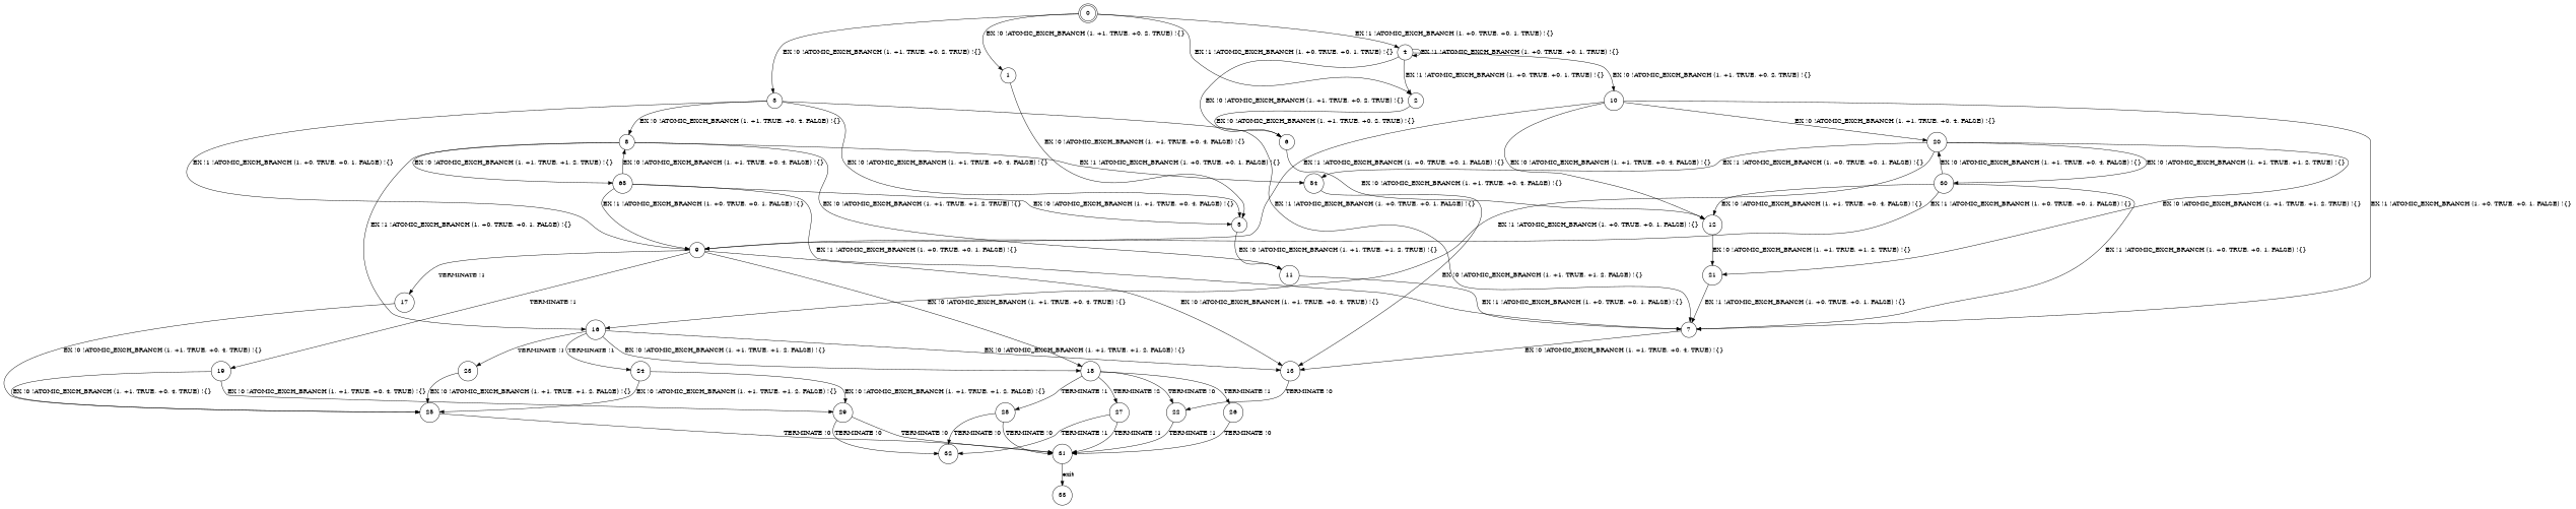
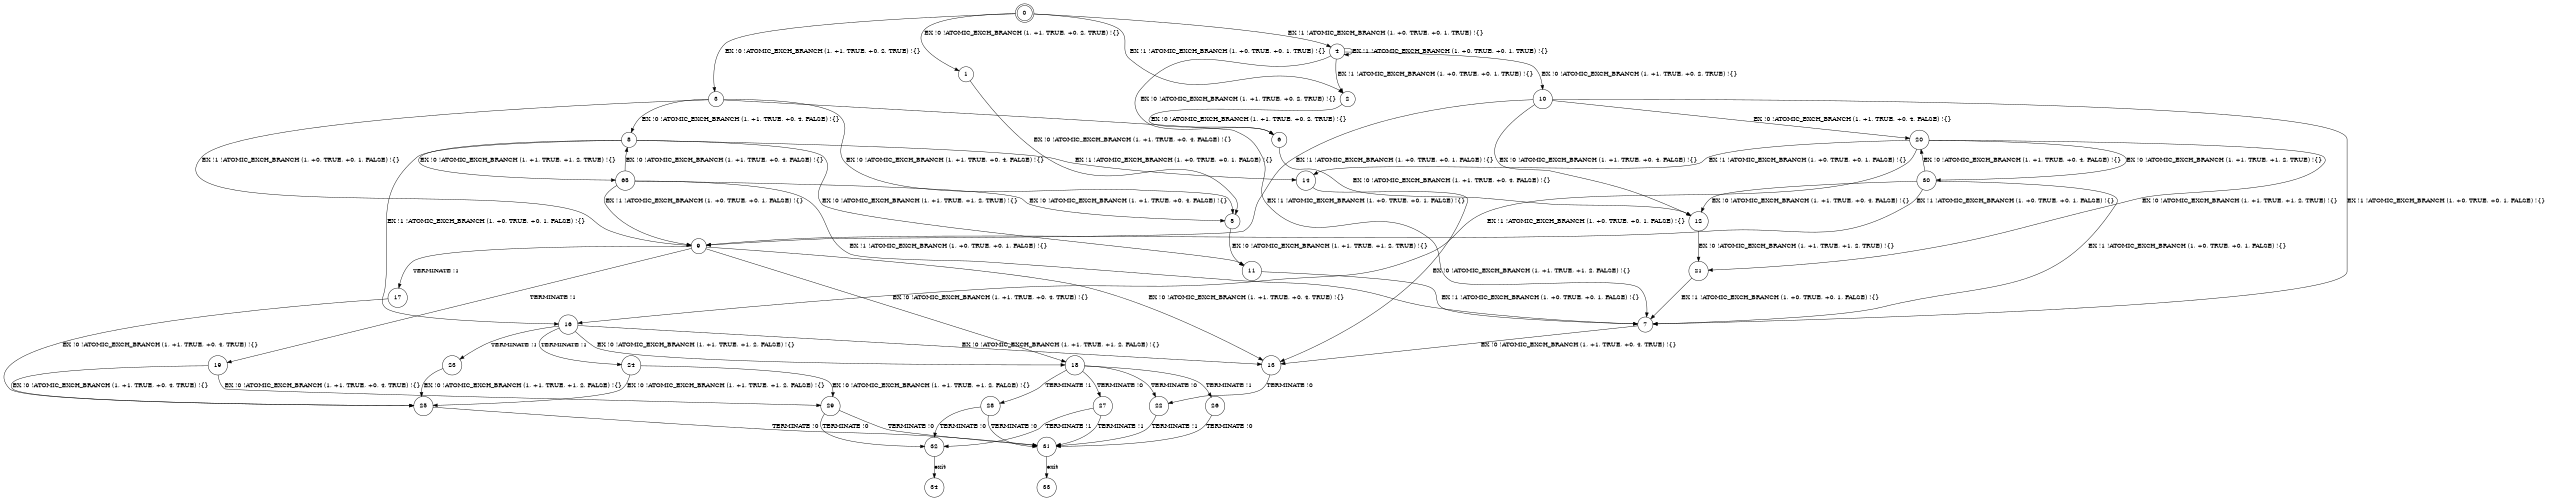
  digraph {
    node [shape=circle]
    0 [peripheries=2]
    1
    2
    3
    4
    5
    6
    7
    8
    9
    10
    11
    12
    13
-   14 [label=54]
+   14
    n16 [label=65]
    16
    17
    18
    19
    20
    21
    22
    23
    24
    25
    26
    27
    28
    29
    30
    31
    32
    33
+   34
    0 -> 1 [label="EX !0 !ATOMIC_EXCH_BRANCH (1, +1, TRUE, +0, 2, TRUE) !{}"]
    0 -> 2 [label="EX !1 !ATOMIC_EXCH_BRANCH (1, +0, TRUE, +0, 1, TRUE) !{}"]
    0 -> 3 [label="EX !0 !ATOMIC_EXCH_BRANCH (1, +1, TRUE, +0, 2, TRUE) !{}"]
    0 -> 4 [label="EX !1 !ATOMIC_EXCH_BRANCH (1, +0, TRUE, +0, 1, TRUE) !{}"]
    1 -> 5 [label="EX !0 !ATOMIC_EXCH_BRANCH (1, +1, TRUE, +0, 4, FALSE) !{}"]
    2 -> 6 [label="EX !0 !ATOMIC_EXCH_BRANCH (1, +1, TRUE, +0, 2, TRUE) !{}"]
    3 -> 5 [label="EX !0 !ATOMIC_EXCH_BRANCH (1, +1, TRUE, +0, 4, FALSE) !{}"]
    3 -> 7 [label="EX !1 !ATOMIC_EXCH_BRANCH (1, +0, TRUE, +0, 1, FALSE) !{}"]
    3 -> 8 [label="EX !0 !ATOMIC_EXCH_BRANCH (1, +1, TRUE, +0, 4, FALSE) !{}"]
    3 -> 9 [label="EX !1 !ATOMIC_EXCH_BRANCH (1, +0, TRUE, +0, 1, FALSE) !{}"]
    4 -> 2 [label="EX !1 !ATOMIC_EXCH_BRANCH (1, +0, TRUE, +0, 1, TRUE) !{}"]
    4 -> 4 [label="EX !1 !ATOMIC_EXCH_BRANCH (1, +0, TRUE, +0, 1, TRUE) !{}"]
    4 -> 6 [label="EX !0 !ATOMIC_EXCH_BRANCH (1, +1, TRUE, +0, 2, TRUE) !{}"]
    4 -> 10 [label="EX !0 !ATOMIC_EXCH_BRANCH (1, +1, TRUE, +0, 2, TRUE) !{}"]
    5 -> 11 [label="EX !0 !ATOMIC_EXCH_BRANCH (1, +1, TRUE, +1, 2, TRUE) !{}"]
    6 -> 12 [label="EX !0 !ATOMIC_EXCH_BRANCH (1, +1, TRUE, +0, 4, FALSE) !{}"]
    7 -> 13 [label="EX !0 !ATOMIC_EXCH_BRANCH (1, +1, TRUE, +0, 4, TRUE) !{}"]
    8 -> 11 [label="EX !0 !ATOMIC_EXCH_BRANCH (1, +1, TRUE, +1, 2, TRUE) !{}"]
    8 -> 14 [label="EX !1 !ATOMIC_EXCH_BRANCH (1, +0, TRUE, +0, 1, FALSE) !{}"]
    8 -> n16 [label="EX !0 !ATOMIC_EXCH_BRANCH (1, +1, TRUE, +1, 2, TRUE) !{}"]
    8 -> 16 [label="EX !1 !ATOMIC_EXCH_BRANCH (1, +0, TRUE, +0, 1, FALSE) !{}"]
    9 -> 13 [label="EX !0 !ATOMIC_EXCH_BRANCH (1, +1, TRUE, +0, 4, TRUE) !{}"]
    9 -> 17 [label="TERMINATE !1"]
    9 -> 18 [label="EX !0 !ATOMIC_EXCH_BRANCH (1, +1, TRUE, +0, 4, TRUE) !{}"]
    9 -> 19 [label="TERMINATE !1"]
    10 -> 7 [label="EX !1 !ATOMIC_EXCH_BRANCH (1, +0, TRUE, +0, 1, FALSE) !{}"]
    10 -> 9 [label="EX !1 !ATOMIC_EXCH_BRANCH (1, +0, TRUE, +0, 1, FALSE) !{}"]
    10 -> 12 [label="EX !0 !ATOMIC_EXCH_BRANCH (1, +1, TRUE, +0, 4, FALSE) !{}"]
    10 -> 20 [label="EX !0 !ATOMIC_EXCH_BRANCH (1, +1, TRUE, +0, 4, FALSE) !{}"]
    11 -> 7 [label="EX !1 !ATOMIC_EXCH_BRANCH (1, +0, TRUE, +0, 1, FALSE) !{}"]
    12 -> 21 [label="EX !0 !ATOMIC_EXCH_BRANCH (1, +1, TRUE, +1, 2, TRUE) !{}"]
    13 -> 22 [label="TERMINATE !0"]
    14 -> 13 [label="EX !0 !ATOMIC_EXCH_BRANCH (1, +1, TRUE, +1, 2, FALSE) !{}"]
    n16 -> 5 [label="EX !0 !ATOMIC_EXCH_BRANCH (1, +1, TRUE, +0, 4, FALSE) !{}"]
    n16 -> 7 [label="EX !1 !ATOMIC_EXCH_BRANCH (1, +0, TRUE, +0, 1, FALSE) !{}"]
    n16 -> 8 [label="EX !0 !ATOMIC_EXCH_BRANCH (1, +1, TRUE, +0, 4, FALSE) !{}"]
    n16 -> 9 [label="EX !1 !ATOMIC_EXCH_BRANCH (1, +0, TRUE, +0, 1, FALSE) !{}"]
    16 -> 13 [label="EX !0 !ATOMIC_EXCH_BRANCH (1, +1, TRUE, +1, 2, FALSE) !{}"]
    16 -> 18 [label="EX !0 !ATOMIC_EXCH_BRANCH (1, +1, TRUE, +1, 2, FALSE) !{}"]
    16 -> 23 [label="TERMINATE !1"]
    16 -> 24 [label="TERMINATE !1"]
    17 -> 25 [label="EX !0 !ATOMIC_EXCH_BRANCH (1, +1, TRUE, +0, 4, TRUE) !{}"]
    18 -> 22 [label="TERMINATE !0"]
    18 -> 26 [label="TERMINATE !1"]
-   18 -> 27 [label="TERMINATE !2"]
+   18 -> 27 [label="TERMINATE !0"]
    18 -> 28 [label="TERMINATE !1"]
    19 -> 25 [label="EX !0 !ATOMIC_EXCH_BRANCH (1, +1, TRUE, +0, 4, TRUE) !{}"]
    19 -> 29 [label="EX !0 !ATOMIC_EXCH_BRANCH (1, +1, TRUE, +0, 4, TRUE) !{}"]
    20 -> 14 [label="EX !1 !ATOMIC_EXCH_BRANCH (1, +0, TRUE, +0, 1, FALSE) !{}"]
    20 -> 16 [label="EX !1 !ATOMIC_EXCH_BRANCH (1, +0, TRUE, +0, 1, FALSE) !{}"]
    20 -> 21 [label="EX !0 !ATOMIC_EXCH_BRANCH (1, +1, TRUE, +1, 2, TRUE) !{}"]
    20 -> 30 [label="EX !0 !ATOMIC_EXCH_BRANCH (1, +1, TRUE, +1, 2, TRUE) !{}"]
    21 -> 7 [label="EX !1 !ATOMIC_EXCH_BRANCH (1, +0, TRUE, +0, 1, FALSE) !{}"]
    22 -> 31 [label="TERMINATE !1"]
    23 -> 25 [label="EX !0 !ATOMIC_EXCH_BRANCH (1, +1, TRUE, +1, 2, FALSE) !{}"]
    24 -> 25 [label="EX !0 !ATOMIC_EXCH_BRANCH (1, +1, TRUE, +1, 2, FALSE) !{}"]
    24 -> 29 [label="EX !0 !ATOMIC_EXCH_BRANCH (1, +1, TRUE, +1, 2, FALSE) !{}"]
    25 -> 31 [label="TERMINATE !0"]
    26 -> 31 [label="TERMINATE !0"]
    27 -> 31 [label="TERMINATE !1"]
    27 -> 32 [label="TERMINATE !1"]
    28 -> 31 [label="TERMINATE !0"]
    28 -> 32 [label="TERMINATE !0"]
    29 -> 31 [label="TERMINATE !0"]
    29 -> 32 [label="TERMINATE !0"]
    30 -> 7 [label="EX !1 !ATOMIC_EXCH_BRANCH (1, +0, TRUE, +0, 1, FALSE) !{}"]
    30 -> 9 [label="EX !1 !ATOMIC_EXCH_BRANCH (1, +0, TRUE, +0, 1, FALSE) !{}"]
    30 -> 12 [label="EX !0 !ATOMIC_EXCH_BRANCH (1, +1, TRUE, +0, 4, FALSE) !{}"]
    30 -> 20 [label="EX !0 !ATOMIC_EXCH_BRANCH (1, +1, TRUE, +0, 4, FALSE) !{}"]
    31 -> 33 [label=exit]
+   32 -> 34 [label=exit]
  }
